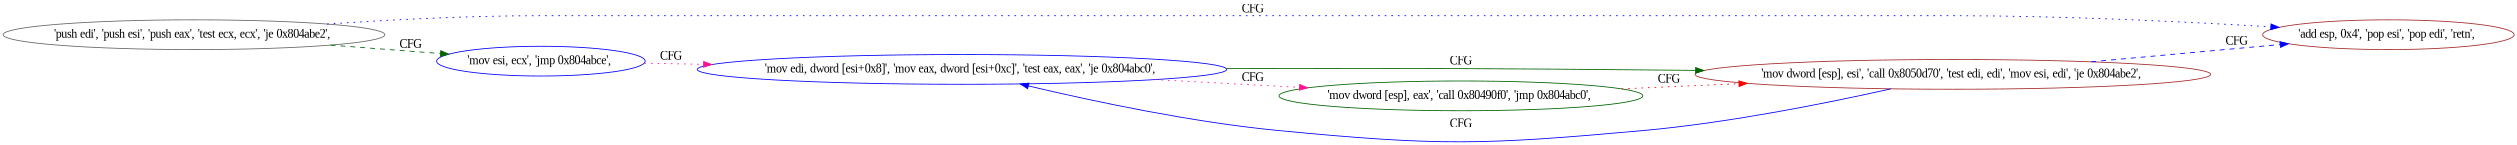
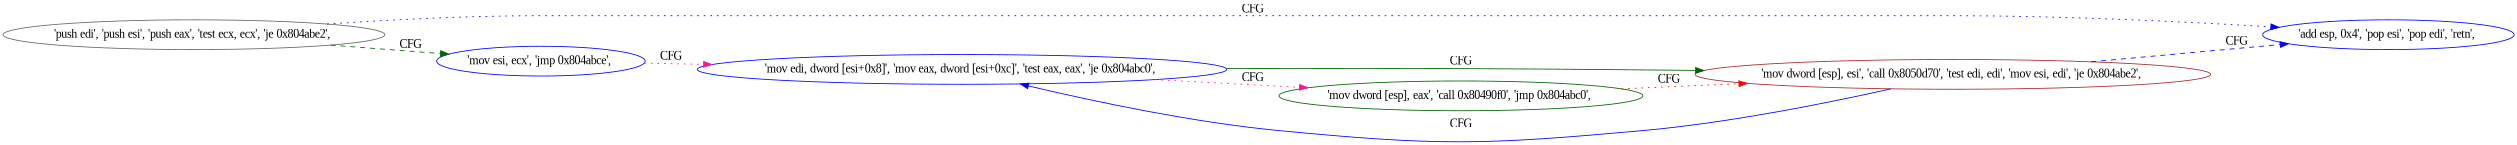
  digraph {
    rankdir=LR
    fontname="Liberation Serif"
    node [color=brown fontname="Liberation Serif"]
    edge [color=blue style=dotted fontname="Liberation Serif"]
    n1 [label="'push edi', 'push esi', 'push eax', 'test ecx, ecx', 'je 0x804abe2', " color=gray40]
-   n2 [label="'add esp, 0x4', 'pop esi', 'pop edi', 'retn', "]
+   n2 [label="'add esp, 0x4', 'pop esi', 'pop edi', 'retn', " color=blue]
    n3 [label="'mov esi, ecx', 'jmp 0x804abce', " color=blue]
    n4 [label="'mov edi, dword [esi+0x8]', 'mov eax, dword [esi+0xc]', 'test eax, eax', 'je 0x804abc0', " color=blue]
    n5 [label="'mov dword [esp], esi', 'call 0x8050d70', 'test edi, edi', 'mov esi, edi', 'je 0x804abe2', "]
    n6 [label="'mov dword [esp], eax', 'call 0x80490f0', 'jmp 0x804abc0', " color=darkgreen]
    n1 -> n2 [label=CFG]
    n1 -> n3 [label=CFG color=darkgreen style=dashed]
    n3 -> n4 [label=CFG color=deeppink]
    n4 -> n5 [label=CFG color=darkgreen style=solid]
    n4 -> n6 [label=CFG color=deeppink]
    n5 -> n2 [label=CFG style=dashed]
    n5 -> n4 [label=CFG style=solid]
    n6 -> n5 [label=CFG color=red]
  }
